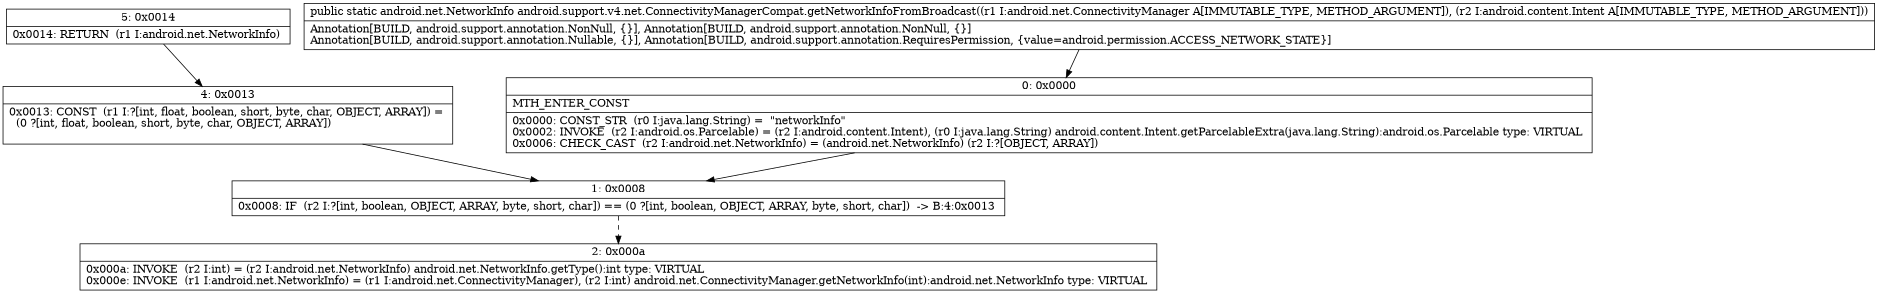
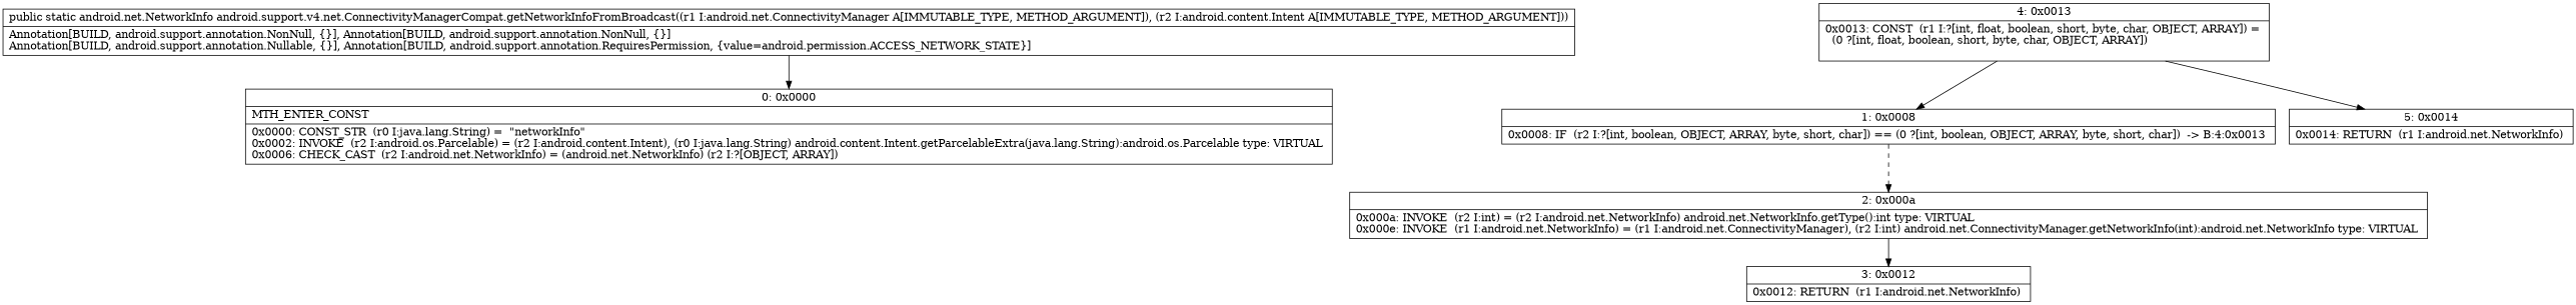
  digraph {
    node [shape=record]
    n1 [label="{0\:\ 0x0000|MTH_ENTER_CONST\l|0x0000: CONST_STR  (r0 I:java.lang.String) =  \"networkInfo\" \l0x0002: INVOKE  (r2 I:android.os.Parcelable) = (r2 I:android.content.Intent), (r0 I:java.lang.String) android.content.Intent.getParcelableExtra(java.lang.String):android.os.Parcelable type: VIRTUAL \l0x0006: CHECK_CAST  (r2 I:android.net.NetworkInfo) = (android.net.NetworkInfo) (r2 I:?[OBJECT, ARRAY]) \l}"]
    n2 [label="{1\:\ 0x0008|0x0008: IF  (r2 I:?[int, boolean, OBJECT, ARRAY, byte, short, char]) == (0 ?[int, boolean, OBJECT, ARRAY, byte, short, char])  \-\> B:4:0x0013 \l}"]
    n3 [label="{2\:\ 0x000a|0x000a: INVOKE  (r2 I:int) = (r2 I:android.net.NetworkInfo) android.net.NetworkInfo.getType():int type: VIRTUAL \l0x000e: INVOKE  (r1 I:android.net.NetworkInfo) = (r1 I:android.net.ConnectivityManager), (r2 I:int) android.net.ConnectivityManager.getNetworkInfo(int):android.net.NetworkInfo type: VIRTUAL \l}"]
+   n4 [label="{3\:\ 0x0012|0x0012: RETURN  (r1 I:android.net.NetworkInfo) \l}"]
    n5 [label="{4\:\ 0x0013|0x0013: CONST  (r1 I:?[int, float, boolean, short, byte, char, OBJECT, ARRAY]) = \l  (0 ?[int, float, boolean, short, byte, char, OBJECT, ARRAY])\l \l}"]
    n6 [label="{5\:\ 0x0014|0x0014: RETURN  (r1 I:android.net.NetworkInfo) \l}"]
    n7 [label="{public static android.net.NetworkInfo android.support.v4.net.ConnectivityManagerCompat.getNetworkInfoFromBroadcast((r1 I:android.net.ConnectivityManager A[IMMUTABLE_TYPE, METHOD_ARGUMENT]), (r2 I:android.content.Intent A[IMMUTABLE_TYPE, METHOD_ARGUMENT]))  | Annotation[BUILD, android.support.annotation.NonNull, \{\}], Annotation[BUILD, android.support.annotation.NonNull, \{\}]\lAnnotation[BUILD, android.support.annotation.Nullable, \{\}], Annotation[BUILD, android.support.annotation.RequiresPermission, \{value=android.permission.ACCESS_NETWORK_STATE\}]\l}"]
-   n1 -> n2
    n2 -> n3 [style=dashed]
+   n3 -> n4
    n5 -> n2
-   n6 -> n5
+   n5 -> n6
    n7 -> n1
  }
